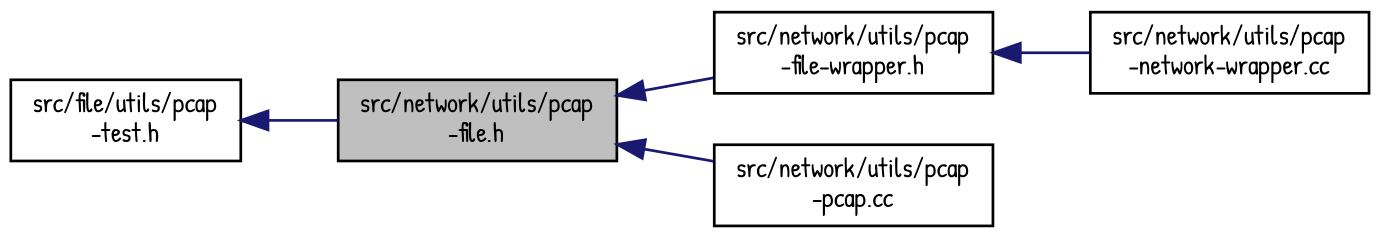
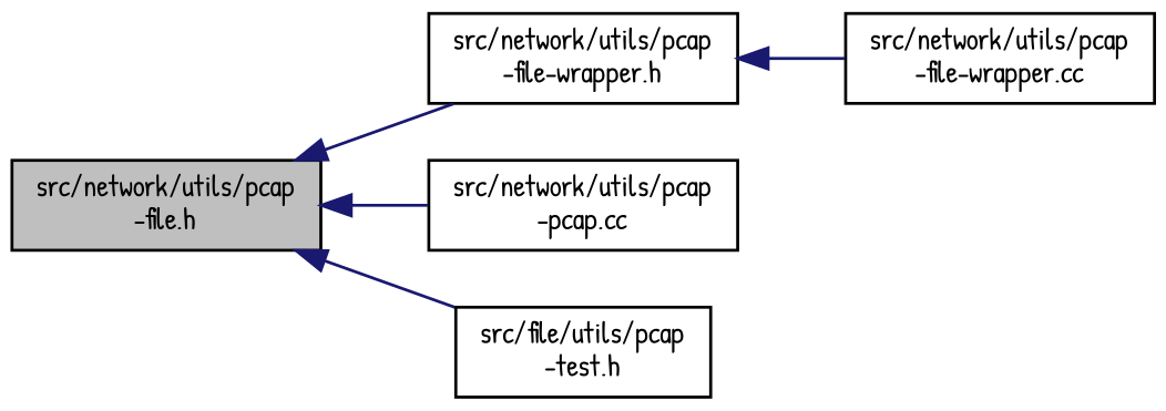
  digraph {
    fontname="Patrick Hand"
    rankdir=LR
    node [color=black fillcolor=white fontname="Patrick Hand" fontsize=10 shape=record style=filled]
    edge [color=midnightblue dir=back fontname="Patrick Hand" fontsize=10 labelfontname=Helvetica labelfontsize=10 style=solid]
    n1 [fillcolor=grey75 fontcolor=black height=0.2 label="src/network/utils/pcap\l-file.h" width=0.4]
    n2 [height=0.2 label="src/network/utils/pcap\l-file-wrapper.h" width=0.4]
    n3 [height=0.2 label="src/network/utils/pcap\l-pcap.cc" width=0.4]
    n4 [height=0.2 label="src/file/utils/pcap\l-test.h" width=0.4]
-   n5 [height=0.2 label="src/network/utils/pcap\l-network-wrapper.cc" width=0.4]
+   n5 [height=0.2 label="src/network/utils/pcap\l-file-wrapper.cc" width=0.4]
    n1 -> n2
    n1 -> n3
-   n4 -> n1
+   n1 -> n4
    n2 -> n5
  }
